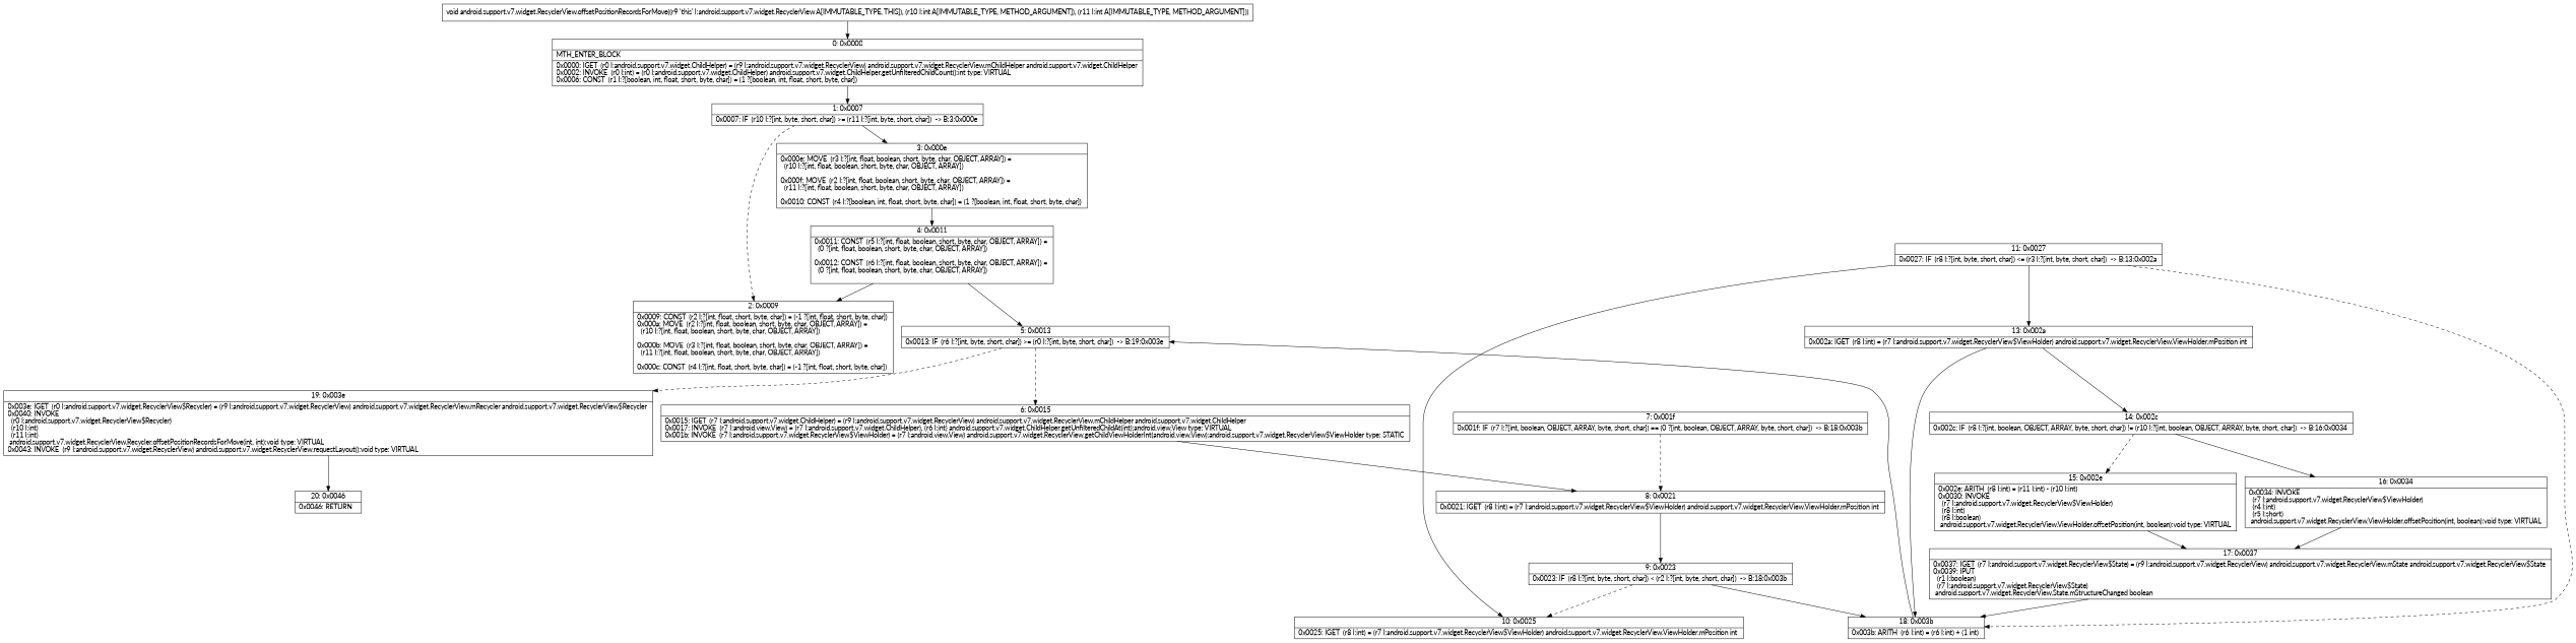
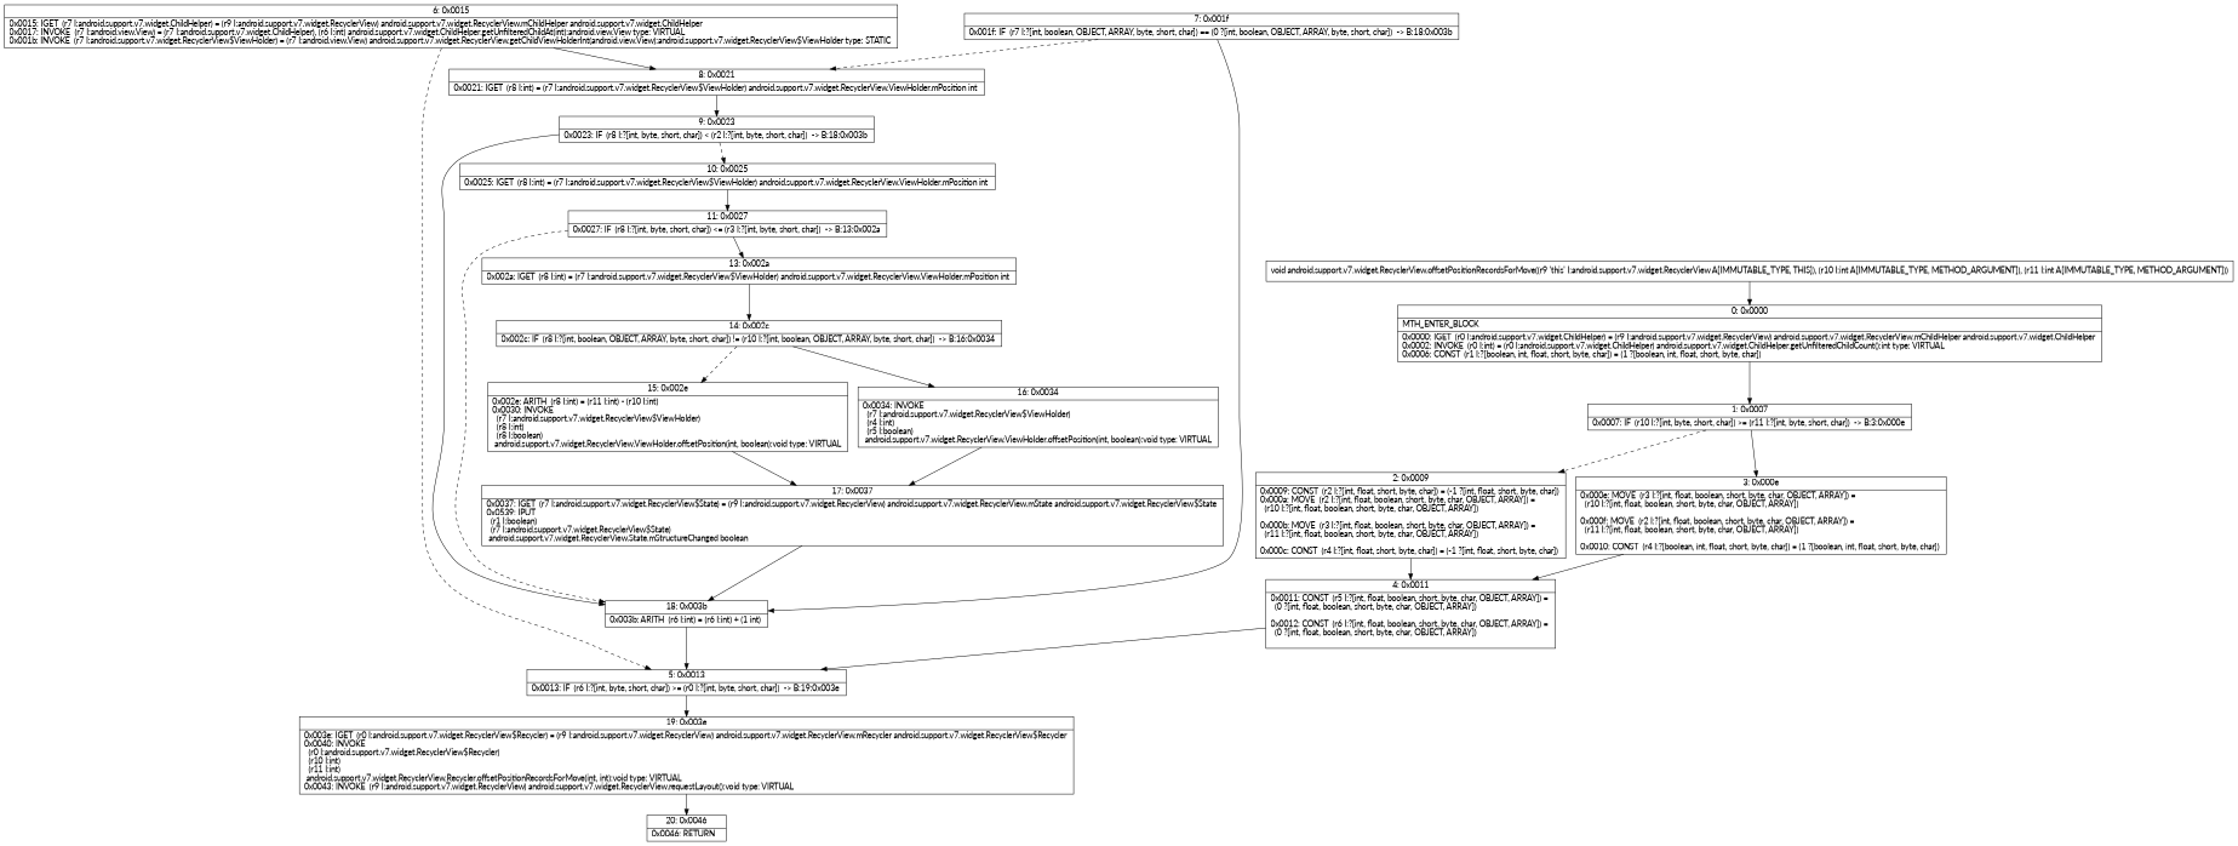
  digraph {
    fontname=Lato
    node [fontname=Lato shape=record]
    edge [fontname=Lato]
    n1 [label="{0\:\ 0x0000|MTH_ENTER_BLOCK\l|0x0000: IGET  (r0 I:android.support.v7.widget.ChildHelper) = (r9 I:android.support.v7.widget.RecyclerView) android.support.v7.widget.RecyclerView.mChildHelper android.support.v7.widget.ChildHelper \l0x0002: INVOKE  (r0 I:int) = (r0 I:android.support.v7.widget.ChildHelper) android.support.v7.widget.ChildHelper.getUnfilteredChildCount():int type: VIRTUAL \l0x0006: CONST  (r1 I:?[boolean, int, float, short, byte, char]) = (1 ?[boolean, int, float, short, byte, char]) \l}"]
    n2 [label="{1\:\ 0x0007|0x0007: IF  (r10 I:?[int, byte, short, char]) \>= (r11 I:?[int, byte, short, char])  \-\> B:3:0x000e \l}"]
    n3 [label="{2\:\ 0x0009|0x0009: CONST  (r2 I:?[int, float, short, byte, char]) = (\-1 ?[int, float, short, byte, char]) \l0x000a: MOVE  (r2 I:?[int, float, boolean, short, byte, char, OBJECT, ARRAY]) = \l  (r10 I:?[int, float, boolean, short, byte, char, OBJECT, ARRAY])\l \l0x000b: MOVE  (r3 I:?[int, float, boolean, short, byte, char, OBJECT, ARRAY]) = \l  (r11 I:?[int, float, boolean, short, byte, char, OBJECT, ARRAY])\l \l0x000c: CONST  (r4 I:?[int, float, short, byte, char]) = (\-1 ?[int, float, short, byte, char]) \l}"]
    n4 [label="{3\:\ 0x000e|0x000e: MOVE  (r3 I:?[int, float, boolean, short, byte, char, OBJECT, ARRAY]) = \l  (r10 I:?[int, float, boolean, short, byte, char, OBJECT, ARRAY])\l \l0x000f: MOVE  (r2 I:?[int, float, boolean, short, byte, char, OBJECT, ARRAY]) = \l  (r11 I:?[int, float, boolean, short, byte, char, OBJECT, ARRAY])\l \l0x0010: CONST  (r4 I:?[boolean, int, float, short, byte, char]) = (1 ?[boolean, int, float, short, byte, char]) \l}"]
    n5 [label="{4\:\ 0x0011|0x0011: CONST  (r5 I:?[int, float, boolean, short, byte, char, OBJECT, ARRAY]) = \l  (0 ?[int, float, boolean, short, byte, char, OBJECT, ARRAY])\l \l0x0012: CONST  (r6 I:?[int, float, boolean, short, byte, char, OBJECT, ARRAY]) = \l  (0 ?[int, float, boolean, short, byte, char, OBJECT, ARRAY])\l \l}"]
    n6 [label="{5\:\ 0x0013|0x0013: IF  (r6 I:?[int, byte, short, char]) \>= (r0 I:?[int, byte, short, char])  \-\> B:19:0x003e \l}"]
    n7 [label="{6\:\ 0x0015|0x0015: IGET  (r7 I:android.support.v7.widget.ChildHelper) = (r9 I:android.support.v7.widget.RecyclerView) android.support.v7.widget.RecyclerView.mChildHelper android.support.v7.widget.ChildHelper \l0x0017: INVOKE  (r7 I:android.view.View) = (r7 I:android.support.v7.widget.ChildHelper), (r6 I:int) android.support.v7.widget.ChildHelper.getUnfilteredChildAt(int):android.view.View type: VIRTUAL \l0x001b: INVOKE  (r7 I:android.support.v7.widget.RecyclerView$ViewHolder) = (r7 I:android.view.View) android.support.v7.widget.RecyclerView.getChildViewHolderInt(android.view.View):android.support.v7.widget.RecyclerView$ViewHolder type: STATIC \l}"]
    n8 [label="{19\:\ 0x003e|0x003e: IGET  (r0 I:android.support.v7.widget.RecyclerView$Recycler) = (r9 I:android.support.v7.widget.RecyclerView) android.support.v7.widget.RecyclerView.mRecycler android.support.v7.widget.RecyclerView$Recycler \l0x0040: INVOKE  \l  (r0 I:android.support.v7.widget.RecyclerView$Recycler)\l  (r10 I:int)\l  (r11 I:int)\l android.support.v7.widget.RecyclerView.Recycler.offsetPositionRecordsForMove(int, int):void type: VIRTUAL \l0x0043: INVOKE  (r9 I:android.support.v7.widget.RecyclerView) android.support.v7.widget.RecyclerView.requestLayout():void type: VIRTUAL \l}"]
    n9 [label="{8\:\ 0x0021|0x0021: IGET  (r8 I:int) = (r7 I:android.support.v7.widget.RecyclerView$ViewHolder) android.support.v7.widget.RecyclerView.ViewHolder.mPosition int \l}"]
    n10 [label="{20\:\ 0x0046|0x0046: RETURN   \l}"]
    n11 [label="{7\:\ 0x001f|0x001f: IF  (r7 I:?[int, boolean, OBJECT, ARRAY, byte, short, char]) == (0 ?[int, boolean, OBJECT, ARRAY, byte, short, char])  \-\> B:18:0x003b \l}"]
    n12 [label="{18\:\ 0x003b|0x003b: ARITH  (r6 I:int) = (r6 I:int) + (1 int) \l}"]
    n13 [label="{9\:\ 0x0023|0x0023: IF  (r8 I:?[int, byte, short, char]) \< (r2 I:?[int, byte, short, char])  \-\> B:18:0x003b \l}"]
    n14 [label="{10\:\ 0x0025|0x0025: IGET  (r8 I:int) = (r7 I:android.support.v7.widget.RecyclerView$ViewHolder) android.support.v7.widget.RecyclerView.ViewHolder.mPosition int \l}"]
    n15 [label="{11\:\ 0x0027|0x0027: IF  (r8 I:?[int, byte, short, char]) \<= (r3 I:?[int, byte, short, char])  \-\> B:13:0x002a \l}"]
    n16 [label="{13\:\ 0x002a|0x002a: IGET  (r8 I:int) = (r7 I:android.support.v7.widget.RecyclerView$ViewHolder) android.support.v7.widget.RecyclerView.ViewHolder.mPosition int \l}"]
    n17 [label="{14\:\ 0x002c|0x002c: IF  (r8 I:?[int, boolean, OBJECT, ARRAY, byte, short, char]) != (r10 I:?[int, boolean, OBJECT, ARRAY, byte, short, char])  \-\> B:16:0x0034 \l}"]
    n18 [label="{15\:\ 0x002e|0x002e: ARITH  (r8 I:int) = (r11 I:int) \- (r10 I:int) \l0x0030: INVOKE  \l  (r7 I:android.support.v7.widget.RecyclerView$ViewHolder)\l  (r8 I:int)\l  (r8 I:boolean)\l android.support.v7.widget.RecyclerView.ViewHolder.offsetPosition(int, boolean):void type: VIRTUAL \l}"]
-   n19 [label="{16\:\ 0x0034|0x0034: INVOKE  \l  (r7 I:android.support.v7.widget.RecyclerView$ViewHolder)\l  (r4 I:int)\l  (r5 I:short)\l android.support.v7.widget.RecyclerView.ViewHolder.offsetPosition(int, boolean):void type: VIRTUAL \l}"]
-   n20 [label="{17\:\ 0x0037|0x0037: IGET  (r7 I:android.support.v7.widget.RecyclerView$State) = (r9 I:android.support.v7.widget.RecyclerView) android.support.v7.widget.RecyclerView.mState android.support.v7.widget.RecyclerView$State \l0x0039: IPUT  \l  (r1 I:boolean)\l  (r7 I:android.support.v7.widget.RecyclerView$State)\l android.support.v7.widget.RecyclerView.State.mStructureChanged boolean \l}"]
+   n19 [label="{16\:\ 0x0034|0x0034: INVOKE  \l  (r7 I:android.support.v7.widget.RecyclerView$ViewHolder)\l  (r4 I:int)\l  (r5 I:boolean)\l android.support.v7.widget.RecyclerView.ViewHolder.offsetPosition(int, boolean):void type: VIRTUAL \l}"]
+   n20 [label="{17\:\ 0x0037|0x0037: IGET  (r7 I:android.support.v7.widget.RecyclerView$State) = (r9 I:android.support.v7.widget.RecyclerView) android.support.v7.widget.RecyclerView.mState android.support.v7.widget.RecyclerView$State \l0x0539: IPUT  \l  (r1 I:boolean)\l  (r7 I:android.support.v7.widget.RecyclerView$State)\l android.support.v7.widget.RecyclerView.State.mStructureChanged boolean \l}"]
    n21 [label="{void android.support.v7.widget.RecyclerView.offsetPositionRecordsForMove((r9 'this' I:android.support.v7.widget.RecyclerView A[IMMUTABLE_TYPE, THIS]), (r10 I:int A[IMMUTABLE_TYPE, METHOD_ARGUMENT]), (r11 I:int A[IMMUTABLE_TYPE, METHOD_ARGUMENT])) }"]
    n1 -> n2
    n2 -> n3 [style=dashed]
    n2 -> n4
-   n5 -> n3
+   n3 -> n5
    n4 -> n5
    n5 -> n6
-   n6 -> n7 [style=dashed]
-   n6 -> n8 [style=dashed]
+   n7 -> n6 [style=dashed]
+   n6 -> n8
    n7 -> n9
    n8 -> n10
    n9 -> n13
    n11 -> n9 [style=dashed]
-   n16 -> n12
+   n11 -> n12
    n12 -> n6
    n13 -> n12
    n13 -> n14 [style=dashed]
-   n15 -> n14
+   n14 -> n15
    n15 -> n12 [style=dashed]
    n15 -> n16
    n16 -> n17
    n17 -> n18 [style=dashed]
    n17 -> n19
    n18 -> n20
    n19 -> n20
    n20 -> n12
    n21 -> n1
  }
